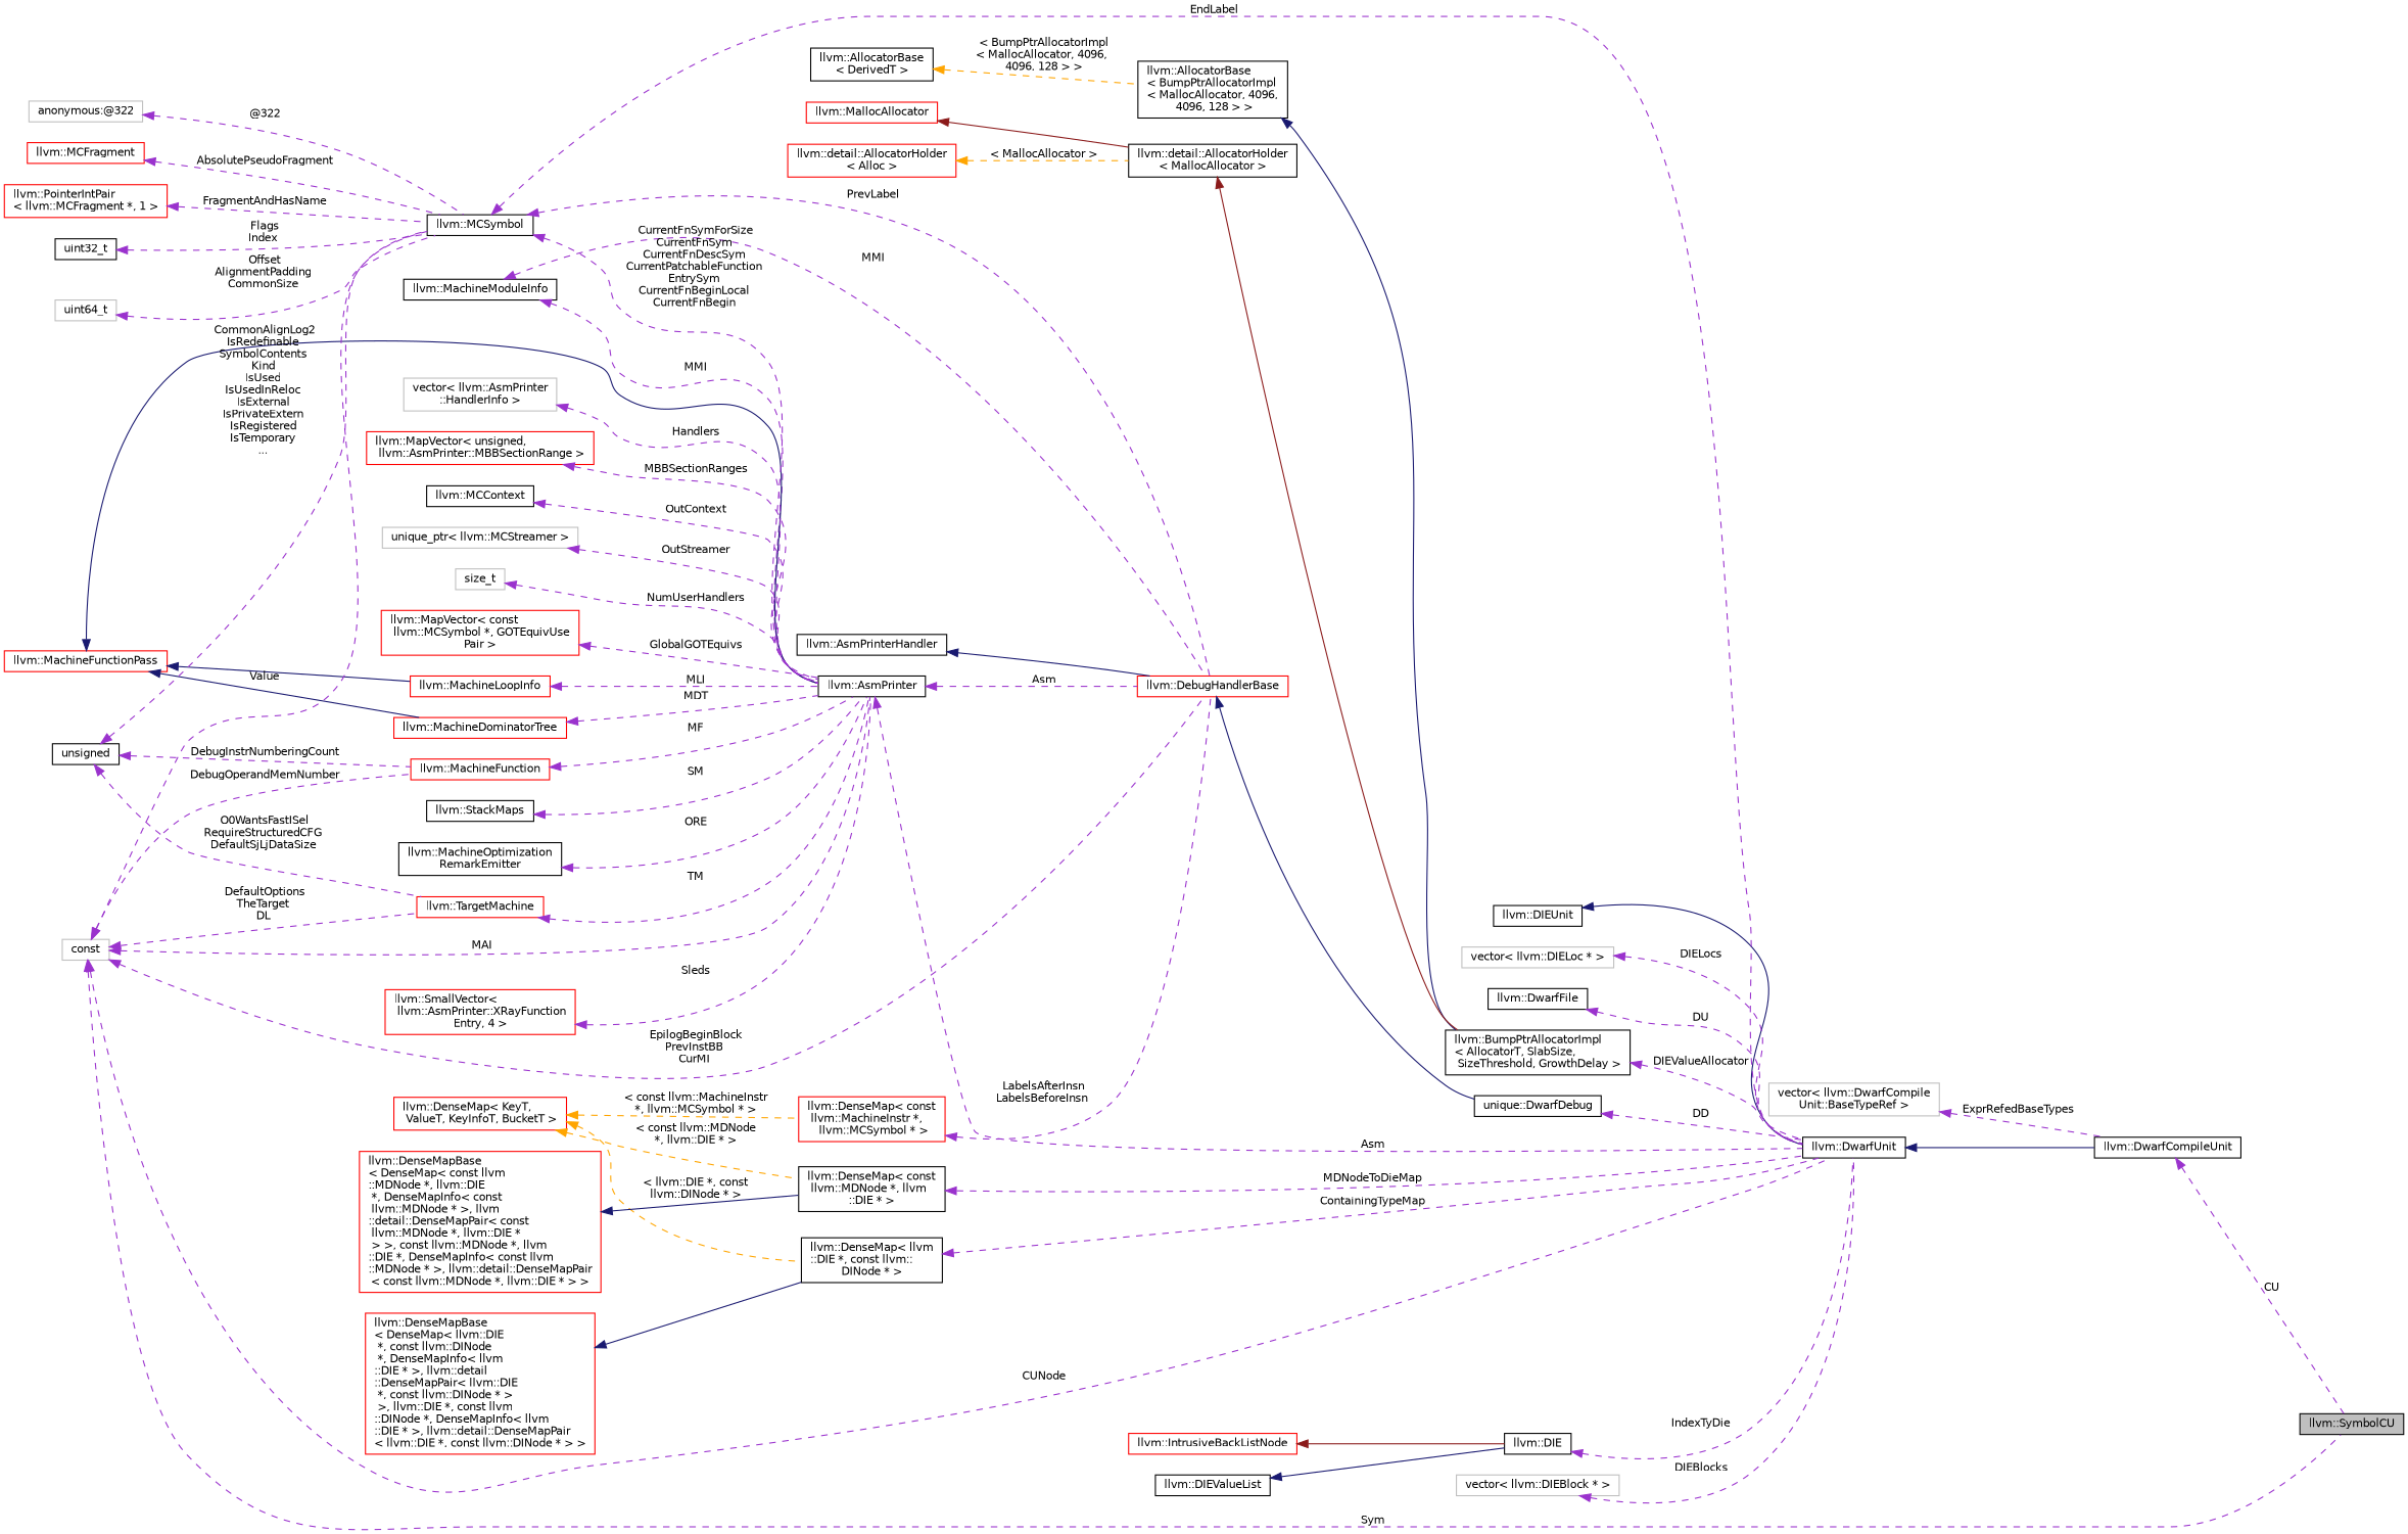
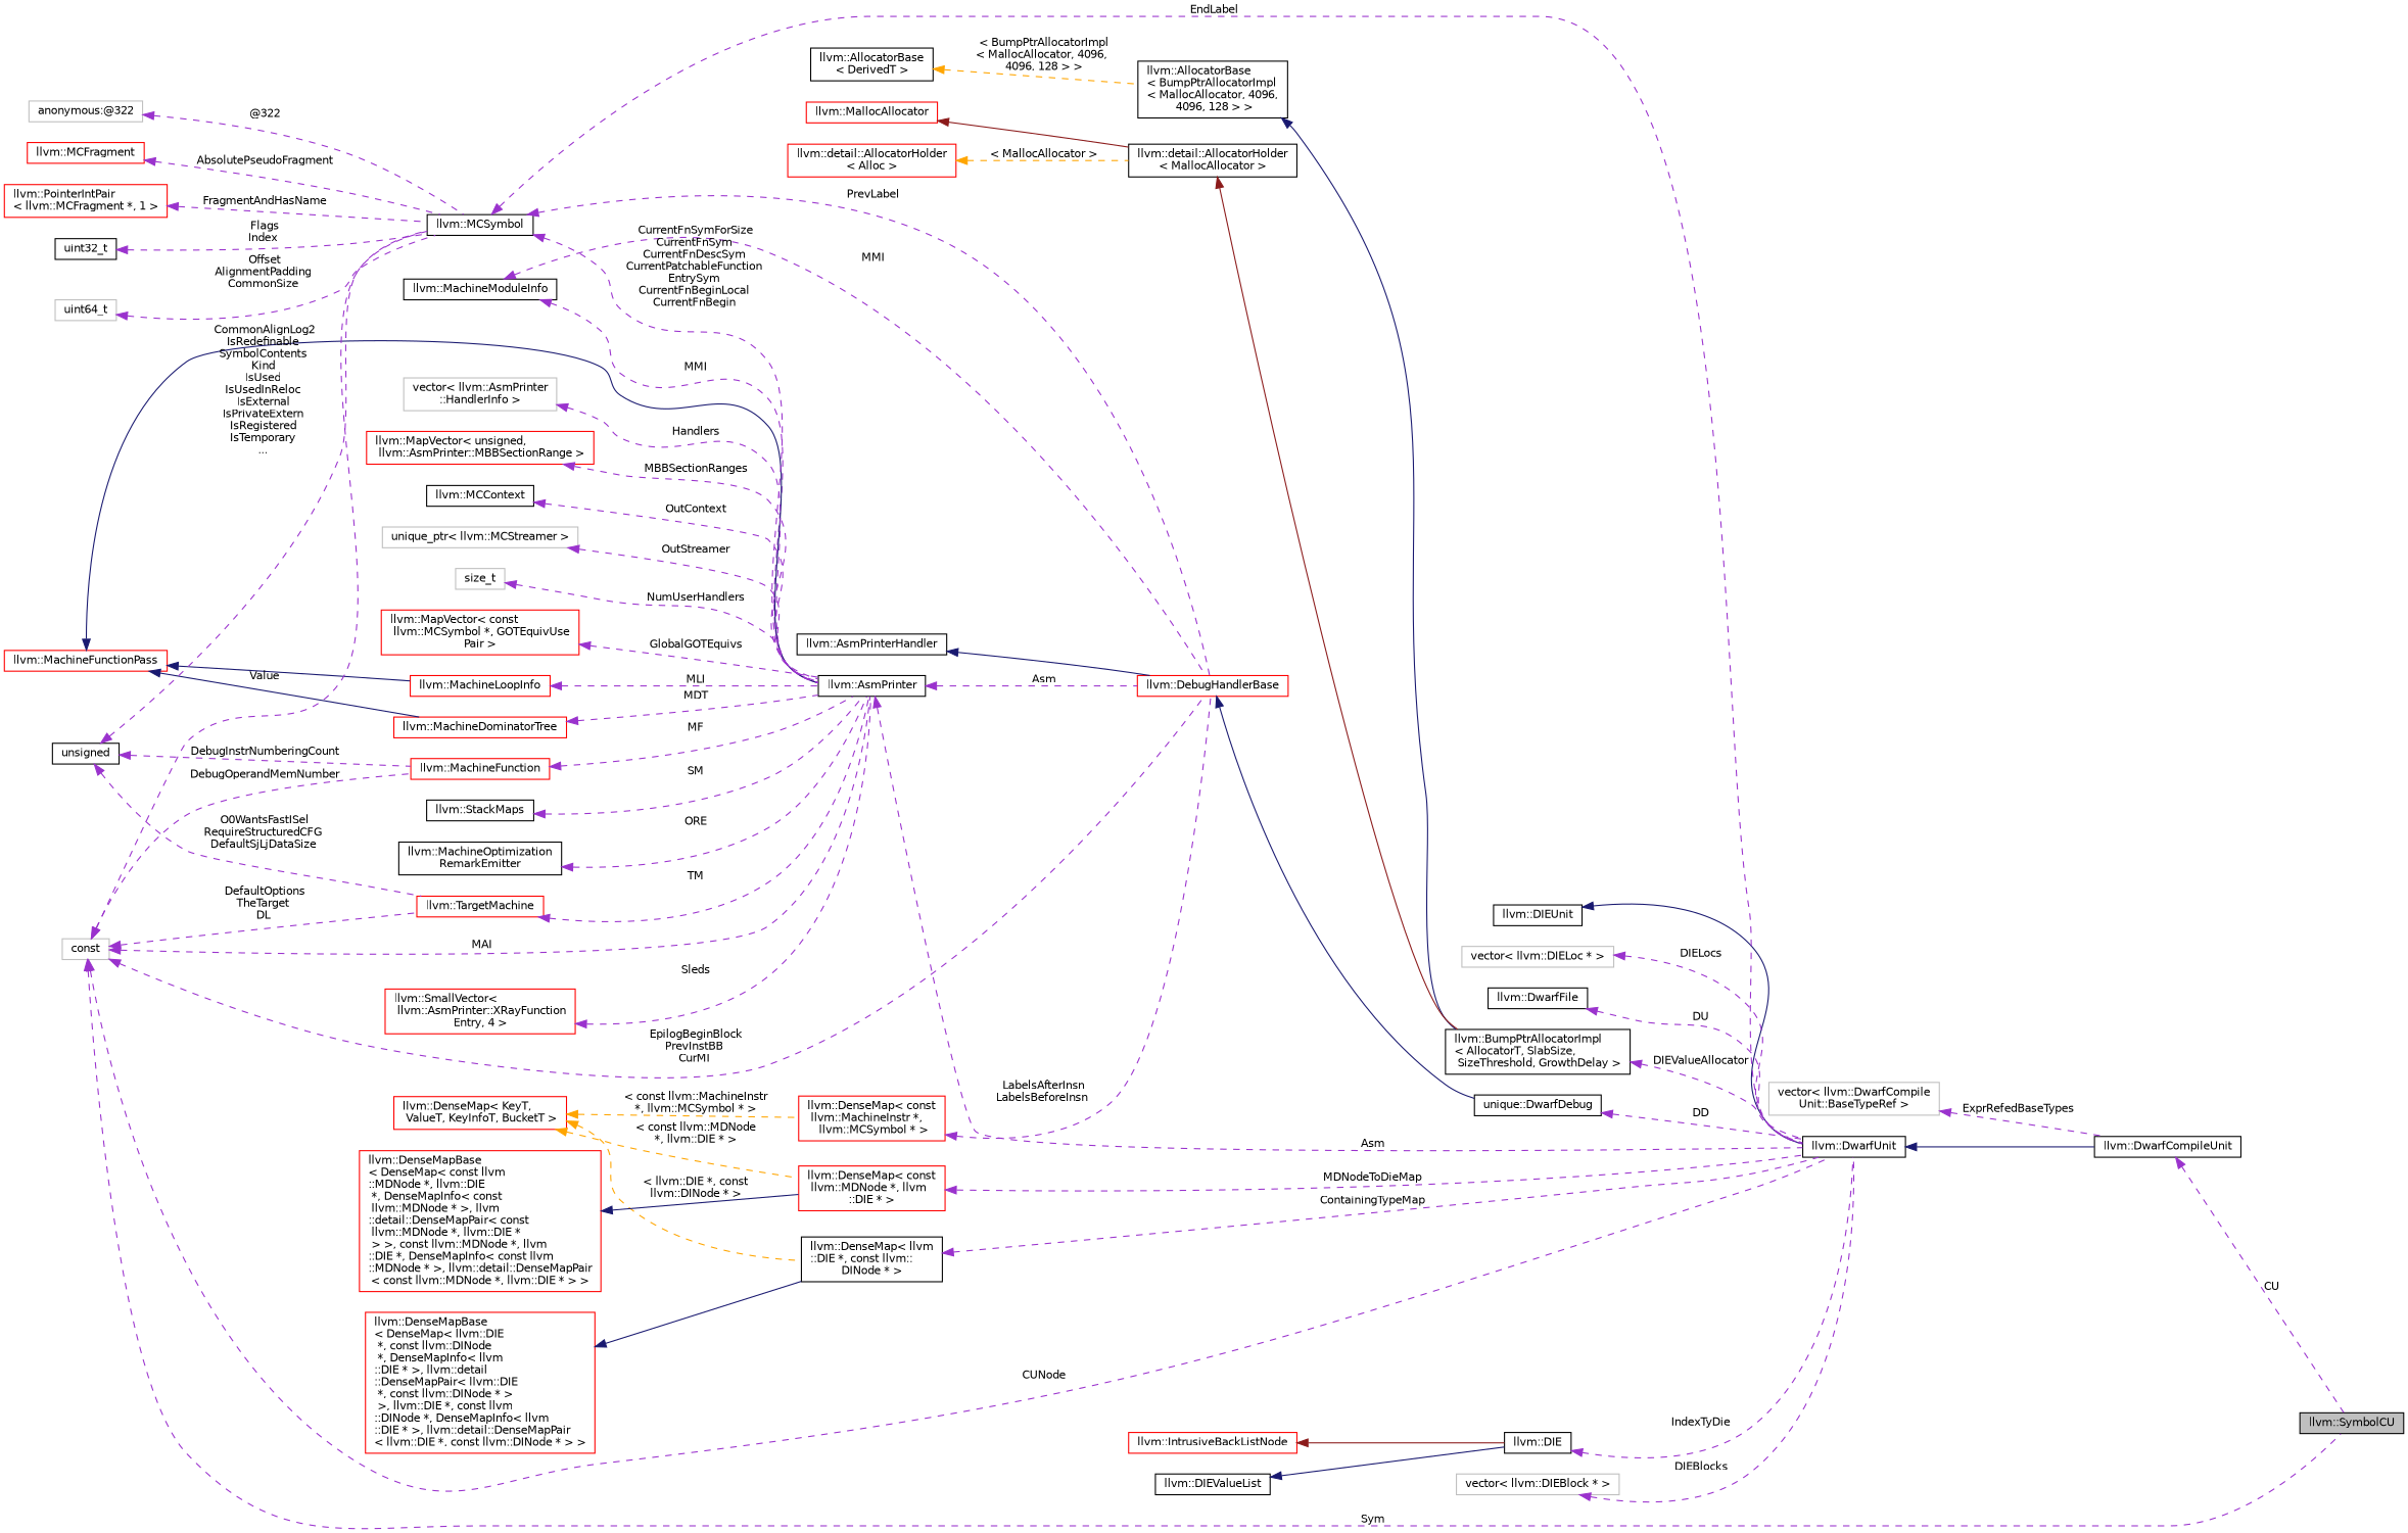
  digraph {
    rankdir=LR
    node [color=black fontname=Helvetica fontsize=10 shape=record]
    edge [color=darkorchid3 dir=back fontname=Helvetica fontsize=10 labelfontname=Helvetica labelfontsize=10 style=dashed]
    n1 [fillcolor=grey75 fontcolor=black height=0.2 label="llvm::SymbolCU" style=filled width=0.4]
    n2 [height=0.2 label="llvm::DwarfCompileUnit" width=0.4]
    n3 [height=0.2 label="llvm::DwarfUnit" width=0.4]
    n4 [height=0.2 label="llvm::DIEUnit" width=0.4]
    n5 [color=grey75 height=0.2 label="vector\< llvm::DIELoc * \>" width=0.4]
    n6 [height=0.2 label="llvm::DwarfFile" width=0.4]
    n7 [height=0.2 label="llvm::BumpPtrAllocatorImpl\l\< AllocatorT, SlabSize,\l SizeThreshold, GrowthDelay \>" width=0.4]
    n8 [height=0.2 label="llvm::AllocatorBase\l\< BumpPtrAllocatorImpl\l\< MallocAllocator, 4096,\l 4096, 128 \> \>" width=0.4]
    n9 [height=0.2 label="llvm::AllocatorBase\l\< DerivedT \>" width=0.4]
    n10 [height=0.2 label="llvm::detail::AllocatorHolder\l\< MallocAllocator \>" width=0.4]
    n11 [color=red height=0.2 label="llvm::MallocAllocator" width=0.4]
    n12 [color=red height=0.2 label="llvm::detail::AllocatorHolder\l\< Alloc \>" width=0.4]
    n13 [height=0.2 label="unique::DwarfDebug" width=0.4]
    n14 [color=red height=0.2 label="llvm::DebugHandlerBase" width=0.4]
    n15 [height=0.2 label="llvm::AsmPrinterHandler" width=0.4]
    n16 [color=red height=0.2 label="llvm::DenseMap\< const\l llvm::MachineInstr *,\l llvm::MCSymbol * \>" width=0.4]
    n17 [color=red height=0.2 label="llvm::DenseMap\< KeyT,\l ValueT, KeyInfoT, BucketT \>" width=0.4]
-   n18 [height=0.2 label="llvm::DenseMap\< const\l llvm::MDNode *, llvm\l::DIE * \>" width=0.4]
+   n18 [color=red height=0.2 label="llvm::DenseMap\< const\l llvm::MDNode *, llvm\l::DIE * \>" width=0.4]
    n19 [height=0.2 label="llvm::DenseMap\< llvm\l::DIE *, const llvm::\lDINode * \>" width=0.4]
    n20 [height=0.2 label="llvm::MachineModuleInfo" width=0.4]
    n21 [height=0.2 label="llvm::AsmPrinter" width=0.4]
    n22 [color=red height=0.2 label="llvm::MachineFunctionPass" width=0.4]
    n23 [color=red height=0.2 label="llvm::MachineLoopInfo" width=0.4]
    n24 [color=red height=0.2 label="llvm::MachineDominatorTree" width=0.4]
    n25 [height=0.2 label="llvm::StackMaps" width=0.4]
    n26 [height=0.2 label="llvm::MachineOptimization\lRemarkEmitter" width=0.4]
    n27 [color=red height=0.2 label="llvm::MachineFunction" width=0.4]
    n28 [color=grey75 height=0.2 label=const width=0.4]
    n29 [color=red height=0.2 label="llvm::TargetMachine" width=0.4]
    n30 [height=0.2 label="llvm::MCSymbol" width=0.4]
    n31 [height=0.2 label=unsigned width=0.4]
    n32 [color=red height=0.2 label="llvm::SmallVector\<\l llvm::AsmPrinter::XRayFunction\lEntry, 4 \>" width=0.4]
    n33 [color=grey75 height=0.2 label="vector\< llvm::AsmPrinter\l::HandlerInfo \>" width=0.4]
    n34 [color=red height=0.2 label="llvm::MapVector\< unsigned,\l llvm::AsmPrinter::MBBSectionRange \>" width=0.4]
    n35 [color=grey75 height=0.2 label=uint64_t width=0.4]
    n36 [color=grey75 height=0.2 label="anonymous:@322" width=0.4]
    n37 [color=red height=0.2 label="llvm::MCFragment" width=0.4]
    n38 [color=red height=0.2 label="llvm::PointerIntPair\l\< llvm::MCFragment *, 1 \>" width=0.4]
    n39 [height=0.2 label=uint32_t width=0.4]
    n40 [height=0.2 label="llvm::MCContext" width=0.4]
    n41 [color=grey75 height=0.2 label="unique_ptr\< llvm::MCStreamer \>" width=0.4]
    n42 [color=grey75 height=0.2 label=size_t width=0.4]
    n43 [color=red height=0.2 label="llvm::MapVector\< const\l llvm::MCSymbol *, GOTEquivUse\lPair \>" width=0.4]
    n44 [height=0.2 label="llvm::DIE" width=0.4]
    n45 [color=red height=0.2 label="llvm::IntrusiveBackListNode" width=0.4]
    n46 [height=0.2 label="llvm::DIEValueList" width=0.4]
    n47 [color=red height=0.2 label="llvm::DenseMapBase\l\< DenseMap\< const llvm\l::MDNode *, llvm::DIE\l *, DenseMapInfo\< const\l llvm::MDNode * \>, llvm\l::detail::DenseMapPair\< const\l llvm::MDNode *, llvm::DIE *\l \> \>, const llvm::MDNode *, llvm\l::DIE *, DenseMapInfo\< const llvm\l::MDNode * \>, llvm::detail::DenseMapPair\l\< const llvm::MDNode *, llvm::DIE * \> \>" width=0.4]
    n48 [color=red height=0.2 label="llvm::DenseMapBase\l\< DenseMap\< llvm::DIE\l *, const llvm::DINode\l *, DenseMapInfo\< llvm\l::DIE * \>, llvm::detail\l::DenseMapPair\< llvm::DIE\l *, const llvm::DINode * \>\l \>, llvm::DIE *, const llvm\l::DINode *, DenseMapInfo\< llvm\l::DIE * \>, llvm::detail::DenseMapPair\l\< llvm::DIE *, const llvm::DINode * \> \>" width=0.4]
    n49 [color=grey75 height=0.2 label="vector\< llvm::DIEBlock * \>" width=0.4]
    n50 [color=grey75 height=0.2 label="vector\< llvm::DwarfCompile\lUnit::BaseTypeRef \>" width=0.4]
    n2 -> n1 [label=" CU"]
    n3 -> n2 [color=midnightblue style=solid]
    n4 -> n3 [color=midnightblue style=solid]
    n5 -> n3 [label=" DIELocs"]
    n6 -> n3 [label=" DU"]
    n7 -> n3 [label=" DIEValueAllocator"]
    n8 -> n7 [color=midnightblue style=solid]
    n9 -> n8 [color=orange label=" \< BumpPtrAllocatorImpl\l\< MallocAllocator, 4096,\l 4096, 128 \> \>"]
    n10 -> n7 [color=firebrick4 style=solid]
    n11 -> n10 [color=firebrick4 style=solid]
    n12 -> n10 [color=orange label=" \< MallocAllocator \>"]
    n13 -> n3 [label=" DD"]
    n14 -> n13 [color=midnightblue style=solid]
    n15 -> n14 [color=midnightblue style=solid]
    n16 -> n14 [label=" LabelsAfterInsn\nLabelsBeforeInsn"]
    n17 -> n16 [color=orange label=" \< const llvm::MachineInstr\l *, llvm::MCSymbol * \>"]
    n17 -> n18 [color=orange label=" \< const llvm::MDNode\l *, llvm::DIE * \>"]
    n17 -> n19 [color=orange label=" \< llvm::DIE *, const\l llvm::DINode * \>"]
    n18 -> n3 [label=" MDNodeToDieMap"]
    n19 -> n3 [label=" ContainingTypeMap"]
    n20 -> n14 [label=" MMI"]
    n20 -> n21 [label=" MMI"]
    n21 -> n3 [label=" Asm"]
    n21 -> n14 [label=" Asm"]
    n22 -> n21 [color=midnightblue style=solid]
    n22 -> n23 [color=midnightblue style=solid]
    n22 -> n24 [color=midnightblue style=solid]
    n23 -> n21 [label=" MLI"]
    n24 -> n21 [label=" MDT"]
    n25 -> n21 [label=" SM"]
    n26 -> n21 [label=" ORE"]
    n27 -> n21 [label=" MF"]
    n28 -> n1 [label=" Sym"]
    n28 -> n3 [label=" CUNode"]
    n28 -> n14 [label=" EpilogBeginBlock\nPrevInstBB\nCurMI"]
    n28 -> n21 [label=" MAI"]
    n28 -> n27 [label=" DebugOperandMemNumber"]
    n28 -> n29 [label=" DefaultOptions\nTheTarget\nDL"]
    n28 -> n30 [label=" Value"]
    n29 -> n21 [label=" TM"]
    n30 -> n3 [label=" EndLabel"]
    n30 -> n14 [label=" PrevLabel"]
    n30 -> n21 [label=" CurrentFnSymForSize\nCurrentFnSym\nCurrentFnDescSym\nCurrentPatchableFunction\lEntrySym\nCurrentFnBeginLocal\nCurrentFnBegin"]
    n31 -> n27 [label=" DebugInstrNumberingCount"]
    n31 -> n29 [label=" O0WantsFastISel\nRequireStructuredCFG\nDefaultSjLjDataSize"]
    n31 -> n30 [label=" CommonAlignLog2\nIsRedefinable\nSymbolContents\nKind\nIsUsed\nIsUsedInReloc\nIsExternal\nIsPrivateExtern\nIsRegistered\nIsTemporary\n..."]
    n32 -> n21 [label=" Sleds"]
    n33 -> n21 [label=" Handlers"]
    n34 -> n21 [label=" MBBSectionRanges"]
    n35 -> n30 [label=" Offset\nAlignmentPadding\nCommonSize"]
    n36 -> n30 [label=" @322"]
    n37 -> n30 [label=" AbsolutePseudoFragment"]
    n38 -> n30 [label=" FragmentAndHasName"]
    n39 -> n30 [label=" Flags\nIndex"]
    n40 -> n21 [label=" OutContext"]
    n41 -> n21 [label=" OutStreamer"]
    n42 -> n21 [label=" NumUserHandlers"]
    n43 -> n21 [label=" GlobalGOTEquivs"]
    n44 -> n3 [label=" IndexTyDie"]
    n45 -> n44 [color=firebrick4 style=solid]
    n46 -> n44 [color=midnightblue style=solid]
    n47 -> n18 [color=midnightblue style=solid]
    n48 -> n19 [color=midnightblue style=solid]
    n49 -> n3 [label=" DIEBlocks"]
    n50 -> n2 [label=" ExprRefedBaseTypes"]
  }
